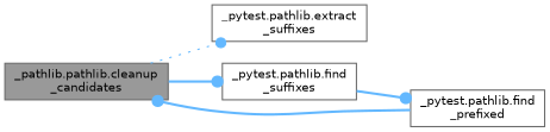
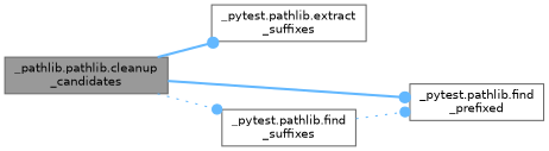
  digraph {
    rankdir=LR
    node [color=grey40 fillcolor=white fontname=Helvetica fontsize=10 shape=box style=filled]
    edge [arrowhead=dot color=steelblue1 fontname=Helvetica fontsize=10 labelfontname=Helvetica labelfontsize=10 style=bold]
    n1 [color=gray40 fillcolor=grey60 fontcolor=black height=0.2 label="_pathlib.pathlib.cleanup\l_candidates" width=0.4]
    n2 [height=0.2 label="_pytest.pathlib.extract\l_suffixes" width=0.4]
    n3 [height=0.2 label="_pytest.pathlib.find\l_prefixed" width=0.4]
    n4 [height=0.2 label="_pytest.pathlib.find\l_suffixes" width=0.4]
-   n1 -> n2 [style=dotted]
-   n3 -> n1
-   n1 -> n4
-   n4 -> n3
+   n1 -> n2
+   n1 -> n3
+   n1 -> n4 [style=dotted]
+   n4 -> n3 [style=dotted]
  }
